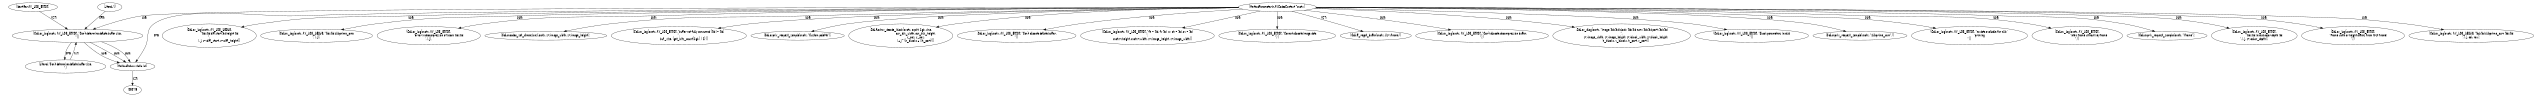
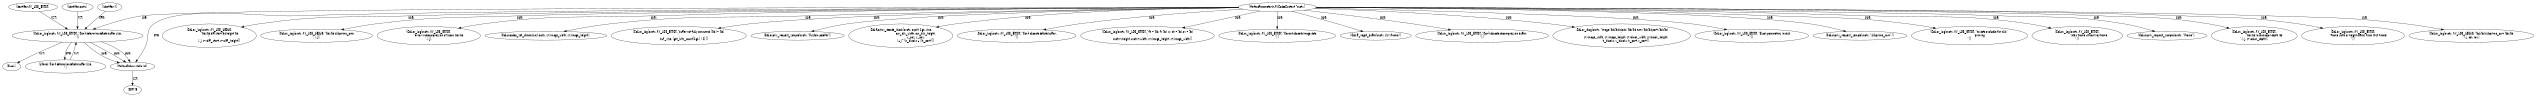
  digraph {
    fontname="Patrick Hand"
    node [fontname="Patrick Hand"]
    edge [fontname="Patrick Hand"]
    n1 [label="(Call,av_log(avctx, AV_LOG_ERROR, \"Can't determine deflate buffer size.\n\"))"]
+   n2 [label="(Block,)"]
    n3 [label="(Literal,\"Can't determine deflate buffer size.\n\")"]
    n4 [label="(MethodReturn,static int)"]
-   1000115
+   1000115 [label=1009115]
    n6 [label="(MethodParameterIn,AVCodecContext *avctx)"]
    n7 [label="(Call,av_log(avctx, AV_LOG_DEBUG,\n                            \"%dx%d diff start %d height %d\n\",\n                            i, j, s->diff_start, s->diff_height))"]
    n8 [label="(Call,av_log(avctx, AV_LOG_DEBUG, \"%dx%d zlibprime_prev\n\", i, j))"]
    n9 [label="(Call,av_log(avctx, AV_LOG_ERROR,\n                           \"error in decompression of block %dx%d\n\", i, j))"]
    n10 [label="(Call,avcodec_set_dimensions(avctx, s->image_width, s->image_height))"]
    n11 [label="(Call,av_log(avctx, AV_LOG_ERROR, \"buffer not fully consumed (%d != %d)\n\",\n               buf_size, (get_bits_count(&gb) / 8)))"]
    n12 [label="(Call,avpriv_request_sample(avctx, \"Custom palette\"))"]
    n13 [label="(Call,flashsv_decode_block(avctx, avpkt, &gb, size,\n                                         cur_blk_width, cur_blk_height,\n                                         x_pos, y_pos,\n                                         i + j * (h_blocks + !!h_part)))"]
    n14 [label="(Call,av_log(avctx, AV_LOG_ERROR, \"Can't allocate deflate buffer.\n\"))"]
    n15 [label="(Call,av_log(avctx, AV_LOG_ERROR, \"fh = %d, fv %d  vs  ch = %d, cv = %d\n\",\n               avctx->height, avctx->width, s->image_height, s->image_width))"]
    n16 [label="(Call,av_log(avctx, AV_LOG_ERROR, \"Cannot allocate image data\n\"))"]
    n17 [label="(Call,ff_reget_buffer(avctx, &s->frame))"]
    n18 [label="(Call,av_log(avctx, AV_LOG_ERROR, \"Can't allocate decompression buffer.\n\"))"]
    n19 [label="(Call,av_dlog(avctx, \"image: %dx%d block: %dx%d num: %dx%d part: %dx%d\n\",\n            s->image_width, s->image_height, s->block_width, s->block_height,\n            h_blocks, v_blocks, h_part, v_part))"]
    n20 [label="(Call,av_log(avctx, AV_LOG_ERROR, \"Block parameters invalid\n\"))"]
    n21 [label="(Call,avpriv_request_sample(avctx, \"zlibprime_curr\"))"]
    n22 [label="(Call,av_log(avctx, AV_LOG_ERROR, \"no data available for zlib \"\n                           \"priming\n\"))"]
    n23 [label="(Call,av_log(avctx, AV_LOG_ERROR,\n                               \"inter frame without keyframe\n\"))"]
    n24 [label="(Call,avpriv_request_sample(avctx, \"iframe\"))"]
    n25 [label="(Call,av_log(avctx, AV_LOG_ERROR,\n                           \"%dx%d invalid color depth %d\n\", i, j, s->color_depth))"]
    n26 [label="(Call,av_log(avctx, AV_LOG_ERROR,\n               \"Frame width or height differs from first frame!\n\"))"]
    n27 [label="(Call,av_log(avctx, AV_LOG_DEBUG, \"%dx%d zlibprime_curr %dx%d\n\", i, j, col, row))"]
    n28 [label="(Identifier,AV_LOG_ERROR)"]
-   n30 [label="(Literal,1)"]
+   n29 [label="(Identifier,avctx)"]
+   n30 [label="(Identifier,1)"]
+   n1 -> n2 [label="AST: "]
    n1 -> n3 [label="CFG: "]
    n1 -> n4 [label="DDG: "]
    n1 -> n4 [label="DDG: "]
    n1 -> n4 [label="DDG: "]
    n3 -> n1 [label="AST: "]
    n4 -> 1000115 [label="AST: "]
    n6 -> n1 [label="DDG: "]
    n6 -> n4 [label="CFG: "]
    n6 -> n7 [label="DDG: "]
    n6 -> n8 [label="DDG: "]
    n6 -> n9 [label="DDG: "]
    n6 -> n10 [label="DDG: "]
    n6 -> n11 [label="DDG: "]
    n6 -> n12 [label="DDG: "]
    n6 -> n13 [label="DDG: "]
    n6 -> n14 [label="DDG: "]
    n6 -> n15 [label="DDG: "]
    n6 -> n16 [label="DDG: "]
-   n6 -> n17 [label="AST: "]
+   n6 -> n17 [label="DDG: "]
    n6 -> n18 [label="DDG: "]
    n6 -> n19 [label="DDG: "]
    n6 -> n20 [label="DDG: "]
    n6 -> n21 [label="DDG: "]
    n6 -> n22 [label="DDG: "]
    n6 -> n23 [label="DDG: "]
    n6 -> n24 [label="DDG: "]
    n6 -> n25 [label="DDG: "]
    n6 -> n26 [label="DDG: "]
    n6 -> n27 [label="DDG: "]
    n28 -> n1 [label="AST: "]
+   n29 -> n1 [label="AST: "]
    n30 -> n1 [label="CFG: "]
  }
